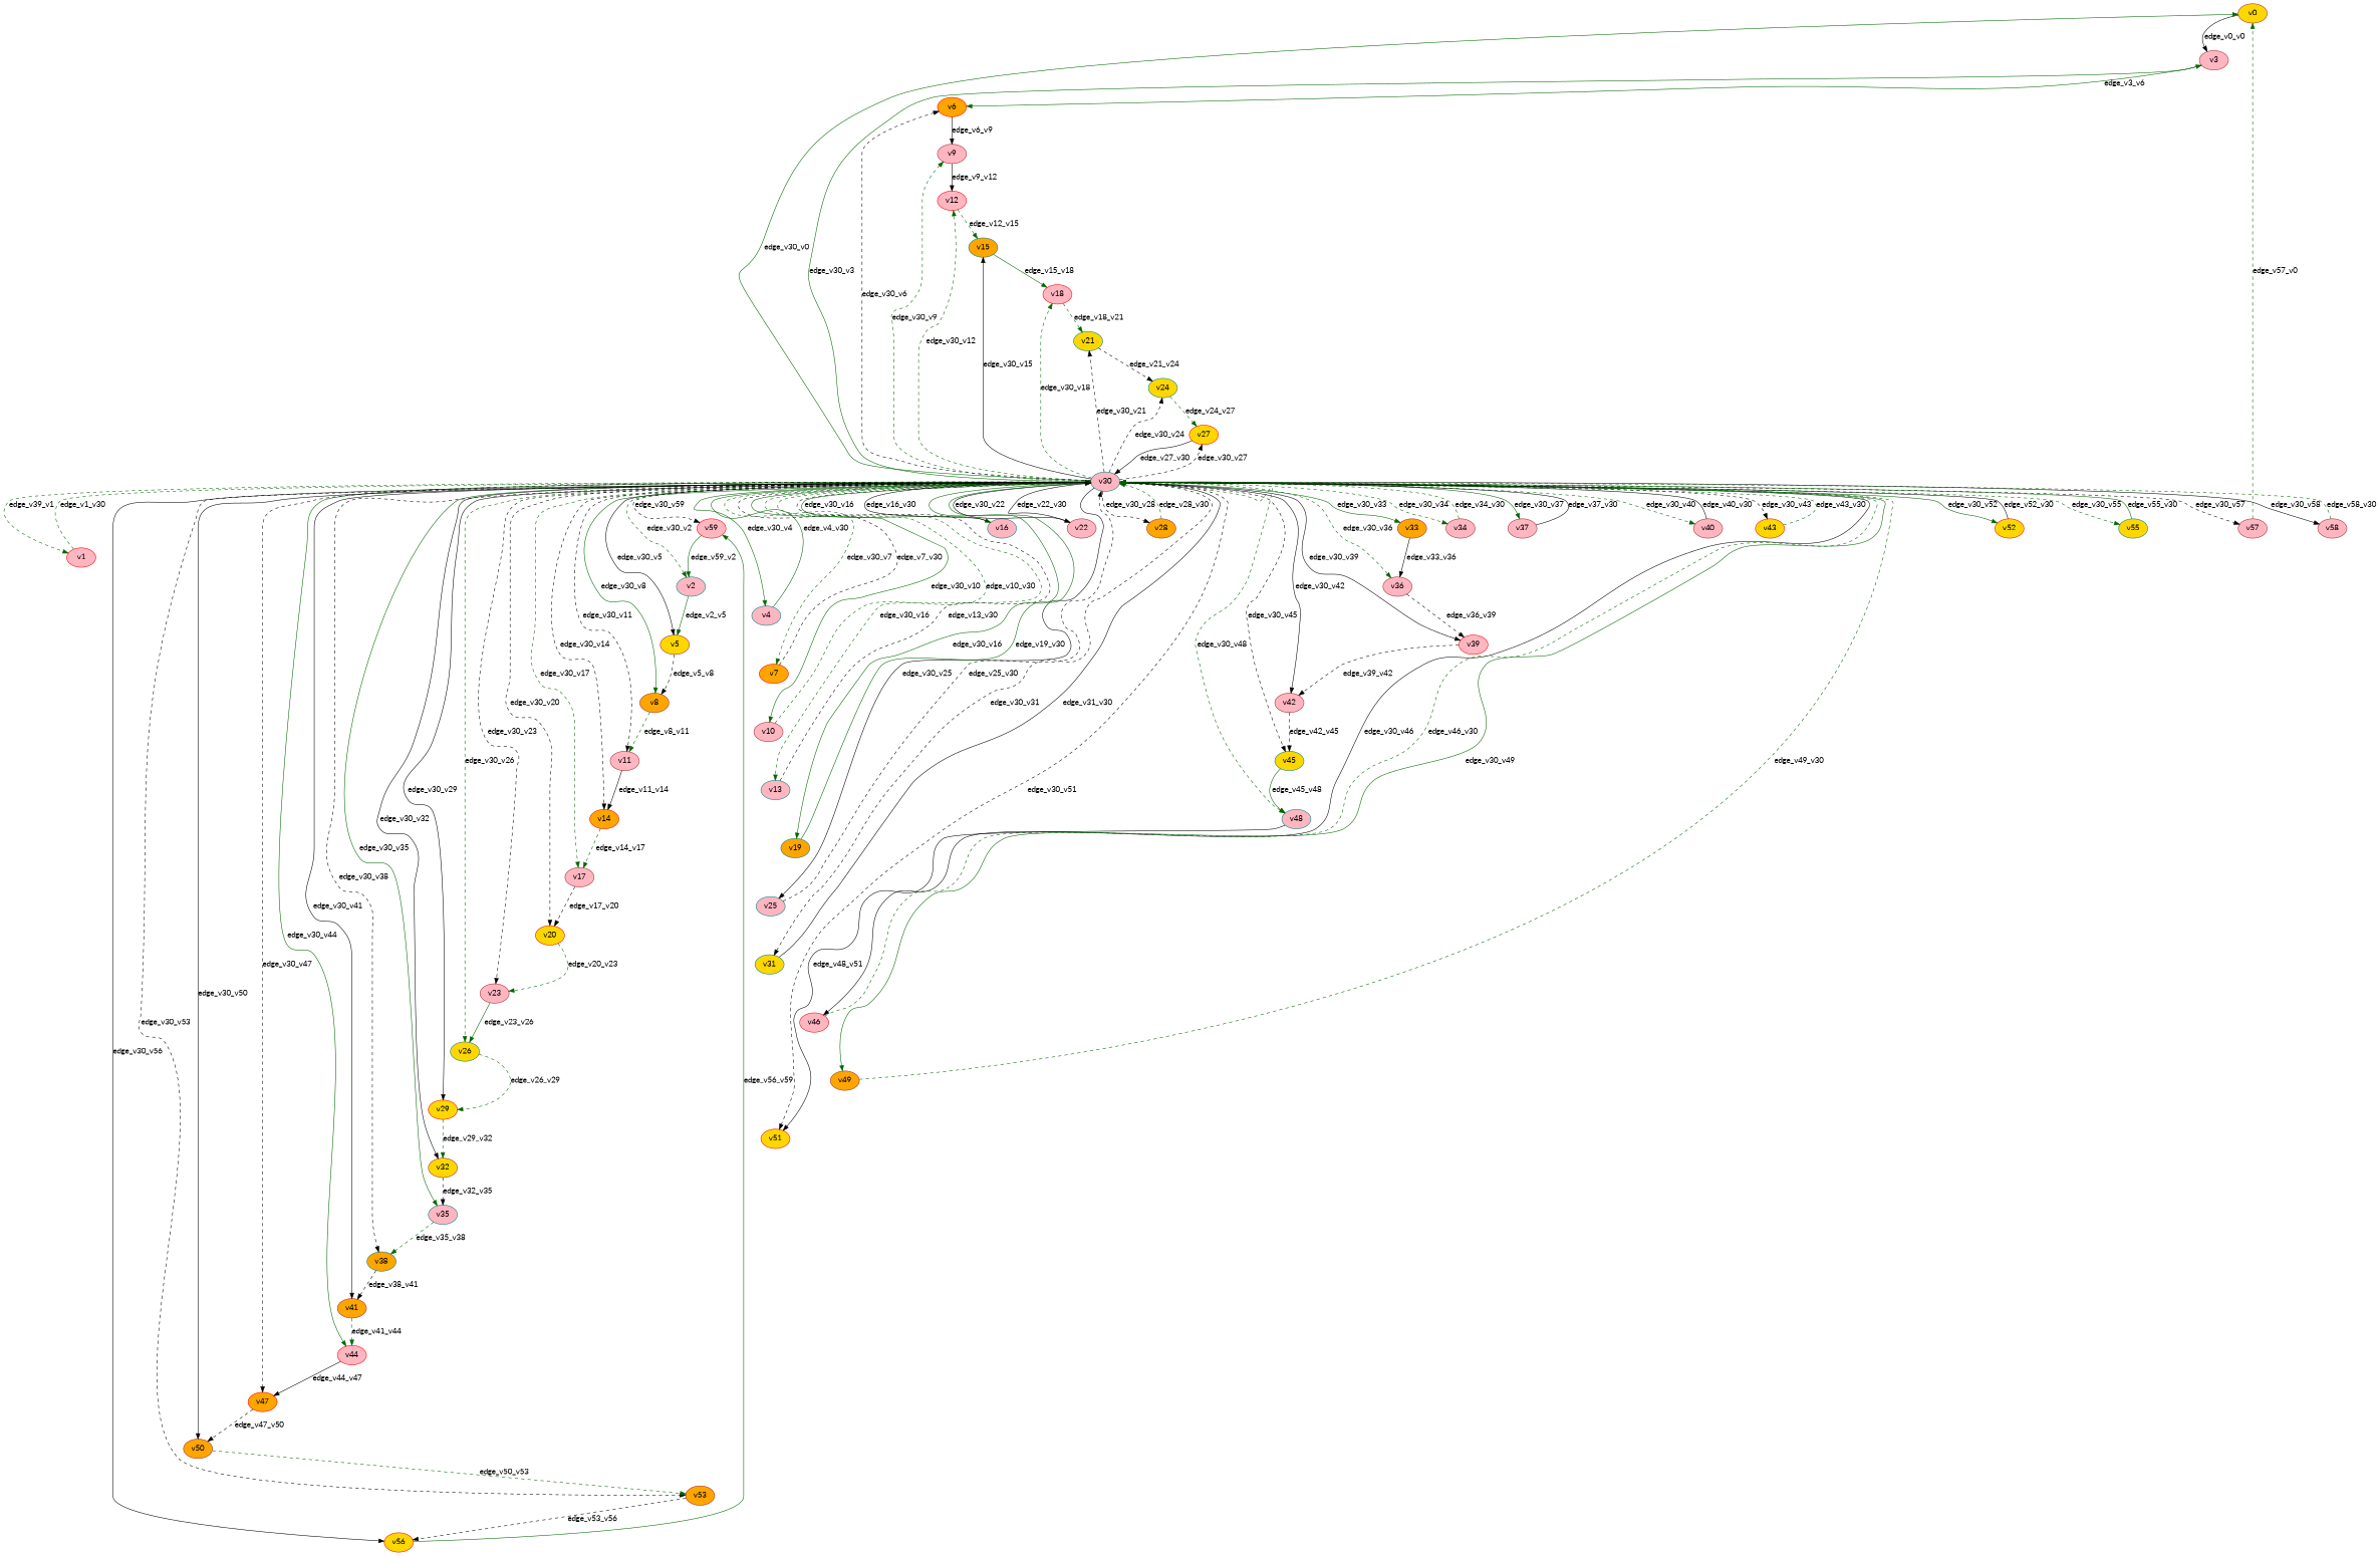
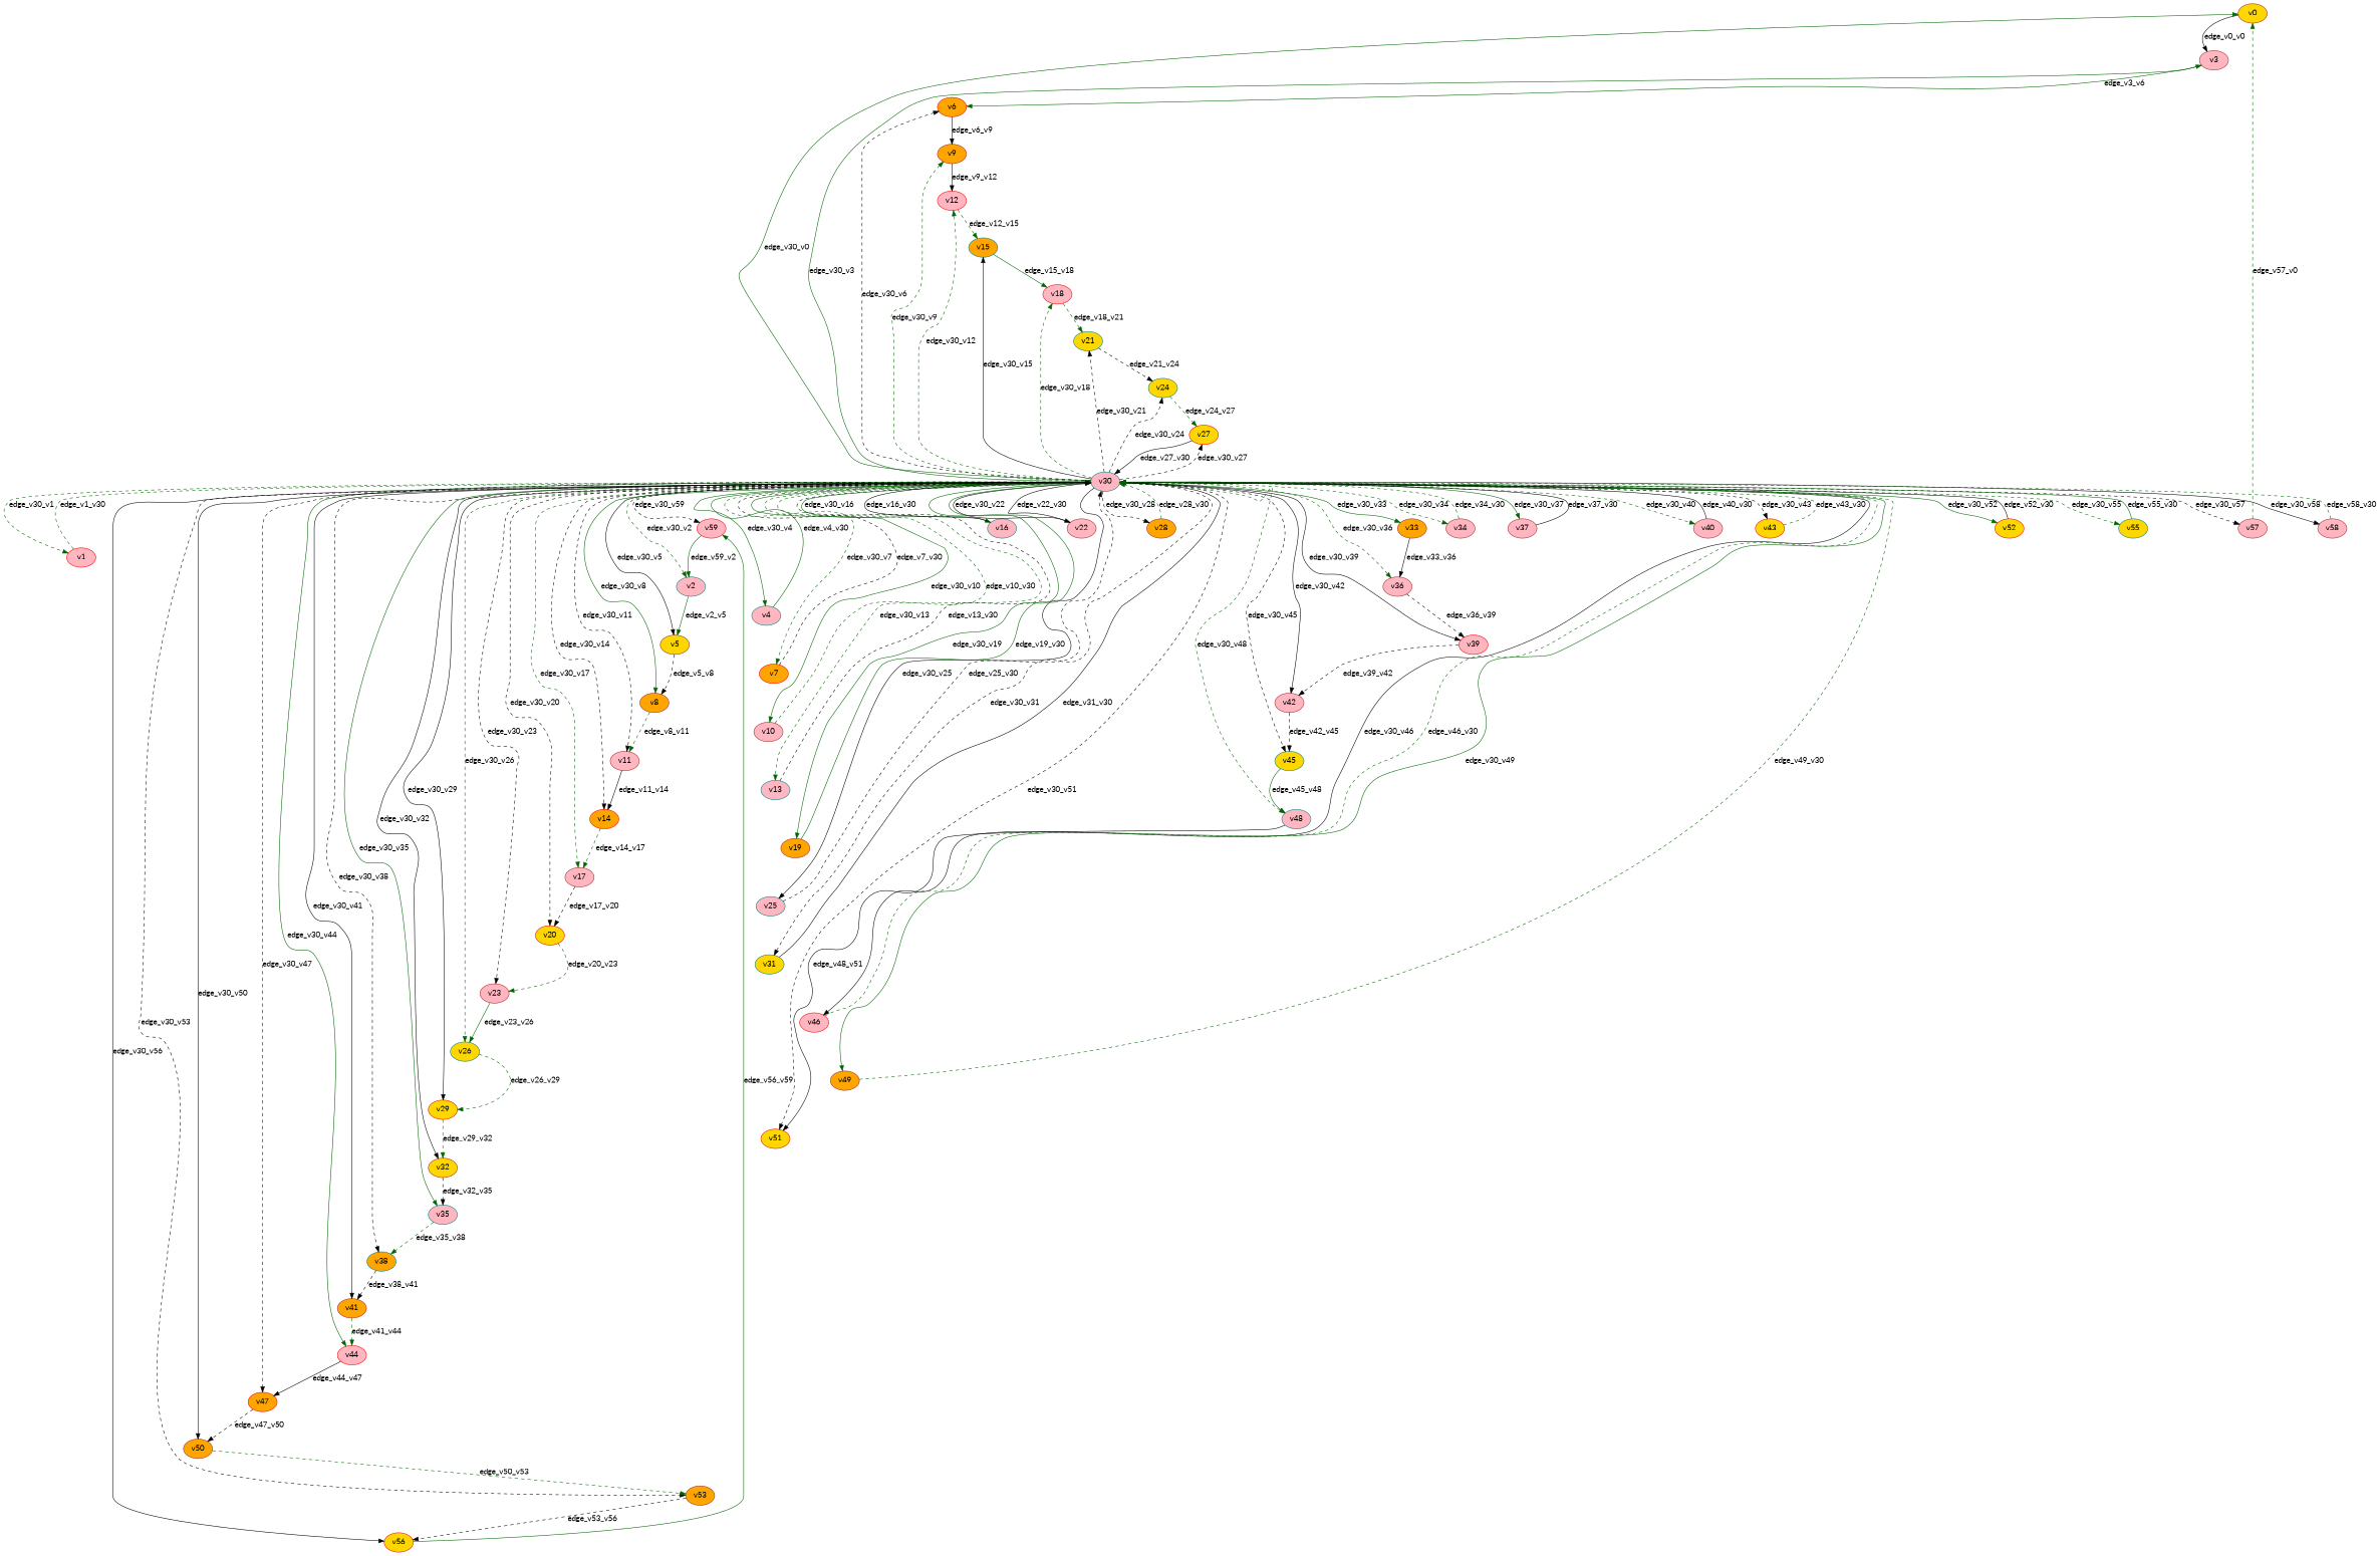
  digraph {
    fontname=Lato
    node [color=brown fillcolor=lightpink fontname=Lato player=1 style=filled]
    edge [color=black discount=0.283 fontname=Lato style=dashed weight=-1.72]
    v0 [fillcolor=gold player=0]
    v3
    v6 [color=red fillcolor=orange player=0]
    v1 [color=red]
    v30 [color=teal player=0]
    v2 [color=teal player=0]
    v5 [fillcolor=gold]
    v4 [color=teal player=0]
    v8 [fillcolor=orange player=0]
-   v9
+   v9 [fillcolor=orange]
    v7 [color=red fillcolor=orange]
    v11
    v12 [color=red player=0]
    v10 [player=0]
    v14 [color=red fillcolor=orange player=0]
    v15 [color=teal fillcolor=orange]
    v13 [color=teal]
    v17
    v18 [color=red player=0]
    v16 [color=teal player=0]
    v20 [color=red fillcolor=gold player=0]
    v21 [color=teal fillcolor=gold]
-   v19 [color=teal fillcolor=orange]
+   v19 [fillcolor=orange]
    v23
    v24 [color=teal fillcolor=gold player=0]
    v22 [player=0]
    v26 [color=teal fillcolor=gold player=0]
    v27 [color=red fillcolor=gold]
    v25 [color=teal]
    v29 [color=red fillcolor=gold]
    v28 [fillcolor=orange player=0]
    v32 [fillcolor=gold player=0]
    v31 [color=teal fillcolor=gold]
    v33 [fillcolor=orange]
    v34 [player=0]
    v35 [color=teal]
    v36 [player=0]
    v37
    v38 [color=teal fillcolor=orange player=0]
    v39 [color=red]
    v40 [player=0]
    v41 [fillcolor=orange]
    v42 [player=0]
    v43 [color=red fillcolor=gold]
    v44 [color=red player=0]
    v45 [color=teal fillcolor=gold]
    v46 [color=red player=0]
    v47 [color=red fillcolor=orange]
    v48 [color=teal player=0]
    v49 [fillcolor=orange]
    v50 [fillcolor=orange player=0]
    v51 [color=red fillcolor=gold]
    v52 [color=red fillcolor=gold player=0]
    v53 [fillcolor=orange]
    v55 [color=teal fillcolor=gold]
    v56 [color=red fillcolor=gold player=0]
    v57
    v58 [player=0]
    v59 [color=red]
    v0 -> v3 [label=edge_v0_v0 style=solid weight=0.19]
    v3 -> v6 [color=darkgreen label=edge_v3_v6 style=solid weight=-1.52]
    v6 -> v9 [label=edge_v6_v9 style=solid weight=3.13]
    v1 -> v30 [color=darkgreen label=edge_v1_v30 weight=-2.94]
    v30 -> v0 [color=darkgreen label=edge_v30_v0 style=solid weight=-3.24]
    v30 -> v3 [color=darkgreen label=edge_v30_v3 style=solid weight=-4.03]
    v30 -> v6 [label=edge_v30_v6 weight=2.09]
-   v30 -> v1 [color=darkgreen label=edge_v39_v1 weight=-0.42]
+   v30 -> v1 [color=darkgreen label=edge_v30_v1 weight=-0.42]
    v30 -> v2 [color=darkgreen label=edge_v30_v2 weight=-5.38]
    v30 -> v5 [label=edge_v30_v5 style=solid weight=2.46]
    v30 -> v4 [color=darkgreen label=edge_v30_v4 style=solid weight=0.79]
    v30 -> v8 [color=darkgreen label=edge_v30_v8 style=solid weight=-0.90]
    v30 -> v9 [color=darkgreen label=edge_v30_v9 weight=1.85]
    v30 -> v7 [color=darkgreen label=edge_v30_v7 weight=-5.39]
    v30 -> v11 [label=edge_v30_v11 weight=9.23]
    v30 -> v12 [color=darkgreen label=edge_v30_v12 weight=1.11]
    v30 -> v10 [color=darkgreen label=edge_v30_v10 style=solid weight=-1.73]
    v30 -> v14 [label=edge_v30_v14 weight=-4.64]
    v30 -> v15 [label=edge_v30_v15 style=solid weight=2.79]
-   v30 -> v13 [color=darkgreen label=edge_v30_v16 weight=-1.62]
+   v30 -> v13 [color=darkgreen label=edge_v30_v13 weight=-1.62]
    v30 -> v17 [color=darkgreen label=edge_v30_v17 weight=9.22]
    v30 -> v18 [color=darkgreen label=edge_v30_v18 weight=4.51]
    v30 -> v16 [color=darkgreen label=edge_v30_v16 style=solid weight=5.75]
    v30 -> v20 [label=edge_v30_v20 weight=1.27]
    v30 -> v21 [label=edge_v30_v21 weight=6.92]
-   v30 -> v19 [color=darkgreen label=edge_v30_v16 style=solid weight=-1.97]
+   v30 -> v19 [color=darkgreen label=edge_v30_v19 style=solid weight=-1.97]
    v30 -> v23 [label=edge_v30_v23 weight=-2.25]
    v30 -> v24 [label=edge_v30_v24 weight=1.76]
    v30 -> v22 [label=edge_v30_v22 style=solid weight=2.83]
    v30 -> v26 [color=darkgreen label=edge_v30_v26 weight=8.74]
    v30 -> v27 [label=edge_v30_v27 weight=5.81]
    v30 -> v25 [label=edge_v30_v25 style=solid weight=-3.26]
    v30 -> v29 [label=edge_v30_v29 style=solid weight=-4.09]
    v30 -> v28 [label=edge_v30_v28 weight=1.85]
    v30 -> v32 [label=edge_v30_v32 style=solid weight=-4.65]
    v30 -> v31 [label=edge_v30_v31 weight=-0.03]
    v30 -> v33 [color=darkgreen label=edge_v30_v33 style=solid]
    v30 -> v34 [color=darkgreen label=edge_v30_v34 weight=7.51]
    v30 -> v35 [color=darkgreen label=edge_v30_v35 style=solid weight=-0.34]
    v30 -> v36 [color=darkgreen label=edge_v30_v36 weight=1.05]
    v30 -> v37 [color=darkgreen label=edge_v30_v37 style=solid weight=3.16]
    v30 -> v38 [label=edge_v30_v38 weight=4.08]
    v30 -> v39 [label=edge_v30_v39 style=solid weight=-5.97]
    v30 -> v40 [color=darkgreen label=edge_v30_v40 weight=2.19]
    v30 -> v41 [label=edge_v30_v41 style=solid weight=2.46]
    v30 -> v42 [label=edge_v30_v42 style=solid weight=1.75]
    v30 -> v43 [label=edge_v30_v43 weight=6.97]
    v30 -> v44 [color=darkgreen label=edge_v30_v44 style=solid weight=-1.63]
    v30 -> v45 [label=edge_v30_v45 weight=1.46]
    v30 -> v46 [label=edge_v30_v46 style=solid weight=-2.70]
    v30 -> v47 [label=edge_v30_v47 weight=5.76]
    v30 -> v48 [color=darkgreen label=edge_v30_v48 weight=0.10]
    v30 -> v49 [color=darkgreen label=edge_v30_v49 style=solid weight=0.25]
    v30 -> v50 [label=edge_v30_v50 style=solid weight=9.46]
    v30 -> v51 [label=edge_v30_v51 weight=-2.22]
    v30 -> v52 [color=darkgreen label=edge_v30_v52 style=solid weight=-1.10]
    v30 -> v53 [label=edge_v30_v53 weight=-1.20]
    v30 -> v55 [color=darkgreen label=edge_v30_v55 weight=9.27]
    v30 -> v56 [label=edge_v30_v56 style=solid weight=5.84]
    v30 -> v57 [label=edge_v30_v57]
    v30 -> v58 [label=edge_v30_v58 style=solid weight=4.37]
    v30 -> v59 [label=edge_v30_v59 weight=0.95]
    v2 -> v5 [color=darkgreen label=edge_v2_v5 style=solid weight=-2.11]
    v5 -> v8 [label=edge_v5_v8 weight=-1.81]
    v4 -> v30 [color=darkgreen label=edge_v4_v30 style=solid weight=0.28]
    v8 -> v11 [color=darkgreen label=edge_v8_v11 weight=2.18]
    v9 -> v12 [label=edge_v9_v12 style=solid weight=6.10]
    v7 -> v30 [label=edge_v7_v30 weight=-3.70]
    v11 -> v14 [label=edge_v11_v14 style=solid weight=1.52]
    v12 -> v15 [color=darkgreen label=edge_v12_v15 weight=3.06]
    v10 -> v30 [color=darkgreen label=edge_v10_v30 weight=-2.89]
    v14 -> v17 [color=darkgreen label=edge_v14_v17 weight=6.92]
    v15 -> v18 [color=darkgreen label=edge_v15_v18 style=solid weight=2.85]
    v13 -> v30 [label=edge_v13_v30 weight=-1.16]
    v17 -> v20 [label=edge_v17_v20 weight=0.86]
    v18 -> v21 [color=darkgreen label=edge_v18_v21 weight=6.32]
    v16 -> v30 [label=edge_v16_v30 style=solid weight=5.86]
    v20 -> v23 [color=darkgreen label=edge_v20_v23 weight=-2.50]
    v21 -> v24 [label=edge_v21_v24 weight=-1.64]
    v19 -> v30 [color=darkgreen label=edge_v19_v30 style=solid weight=-3.70]
    v23 -> v26 [color=darkgreen label=edge_v23_v26 style=solid weight=6.13]
    v24 -> v27 [color=darkgreen label=edge_v24_v27 weight=-1.46]
    v22 -> v30 [label=edge_v22_v30 style=solid weight=4.28]
    v26 -> v29 [color=darkgreen label=edge_v26_v29 weight=0.75]
    v27 -> v30 [label=edge_v27_v30 style=solid weight=-0.39]
    v25 -> v30 [label=edge_v25_v30 weight=-2.52]
    v29 -> v32 [color=darkgreen label=edge_v29_v32 weight=4.83]
    v28 -> v30 [color=darkgreen label=edge_v28_v30 weight=-1.14]
    v32 -> v35 [label=edge_v32_v35 weight=4.52]
    v31 -> v30 [label=edge_v31_v30 style=solid weight=0.36]
    v33 -> v36 [label=edge_v33_v36 style=solid weight=1.87]
    v34 -> v30 [color=darkgreen label=edge_v34_v30 weight=8.10]
    v35 -> v38 [color=darkgreen label=edge_v35_v38 weight=1.52]
    v36 -> v39 [label=edge_v36_v39]
    v37 -> v30 [label=edge_v37_v30 style=solid weight=2.14]
    v38 -> v41 [label=edge_v38_v41 weight=-0.75]
    v39 -> v42 [label=edge_v39_v42 weight=0.35]
    v40 -> v30 [label=edge_v40_v30 style=solid weight=3.24]
    v41 -> v44 [color=darkgreen label=edge_v41_v44 weight=3.45]
    v42 -> v45 [label=edge_v42_v45 weight=4.39]
    v43 -> v30 [color=darkgreen label=edge_v43_v30 weight=5.51]
    v44 -> v47 [label=edge_v44_v47 style=solid weight=-0.89]
    v45 -> v48 [color=darkgreen label=edge_v45_v48 style=solid weight=-2.97]
    v46 -> v30 [color=darkgreen label=edge_v46_v30 weight=-2.96]
    v47 -> v50 [label=edge_v47_v50 weight=-0.08]
    v48 -> v51 [label=edge_v48_v51 style=solid weight=-2.04]
    v49 -> v30 [color=darkgreen label=edge_v49_v30 weight=-1.79]
    v50 -> v53 [color=darkgreen label=edge_v50_v53 weight=0.46]
    v52 -> v30 [label=edge_v52_v30 style=solid weight=1.46]
    v53 -> v56 [label=edge_v53_v56 weight=0.71]
    v55 -> v30 [color=darkgreen label=edge_v55_v30 style=solid weight=10.59]
    v56 -> v59 [color=darkgreen label=edge_v56_v59 style=solid weight=5.01]
    v57 -> v0 [color=darkgreen label=edge_v57_v0 weight=2.06]
    v58 -> v30 [color=darkgreen label=edge_v58_v30 weight=7.36]
    v59 -> v2 [color=darkgreen label=edge_v59_v2 style=solid weight=5.05]
  }
